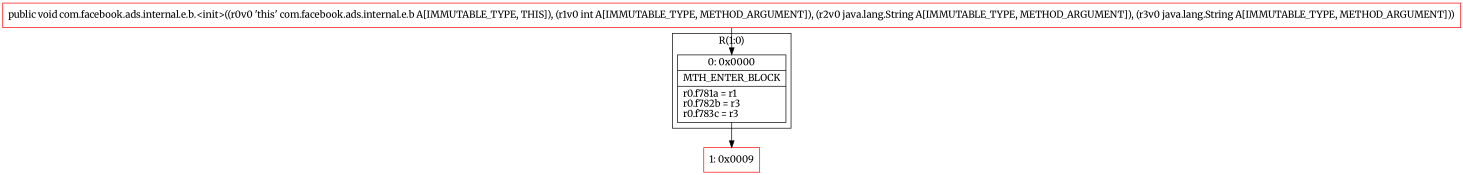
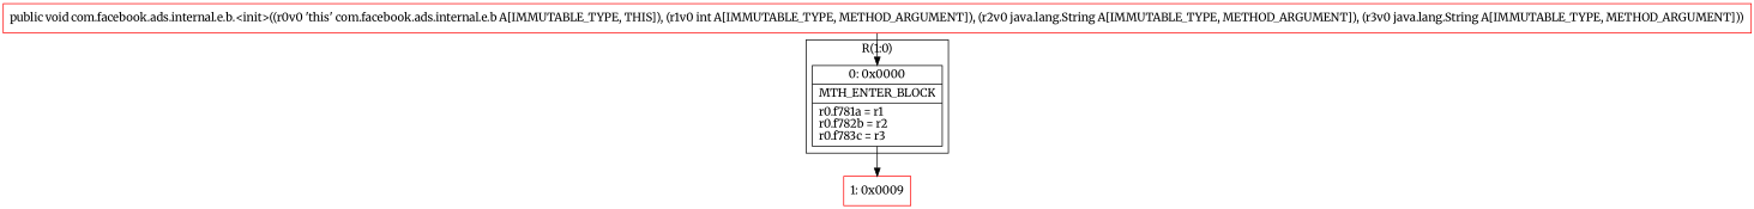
  digraph {
    fontname=Merriweather
    node [color=red shape=record fontname=Merriweather]
    edge [fontname=Merriweather]
-   n1 [color=black label="{0\:\ 0x0000|MTH_ENTER_BLOCK\l|r0.f781a = r1\lr0.f782b = r3\lr0.f783c = r3\l}"]
+   n1 [color=black label="{0\:\ 0x0000|MTH_ENTER_BLOCK\l|r0.f781a = r1\lr0.f782b = r2\lr0.f783c = r3\l}"]
    n2 [label="{1\:\ 0x0009}"]
    n3 [label="{public void com.facebook.ads.internal.e.b.\<init\>((r0v0 'this' com.facebook.ads.internal.e.b A[IMMUTABLE_TYPE, THIS]), (r1v0 int A[IMMUTABLE_TYPE, METHOD_ARGUMENT]), (r2v0 java.lang.String A[IMMUTABLE_TYPE, METHOD_ARGUMENT]), (r3v0 java.lang.String A[IMMUTABLE_TYPE, METHOD_ARGUMENT])) }"]
    subgraph cluster_1 {
      label="R(1:0)"
      n1
    }
    n1 -> n2
    n3 -> n1
  }
